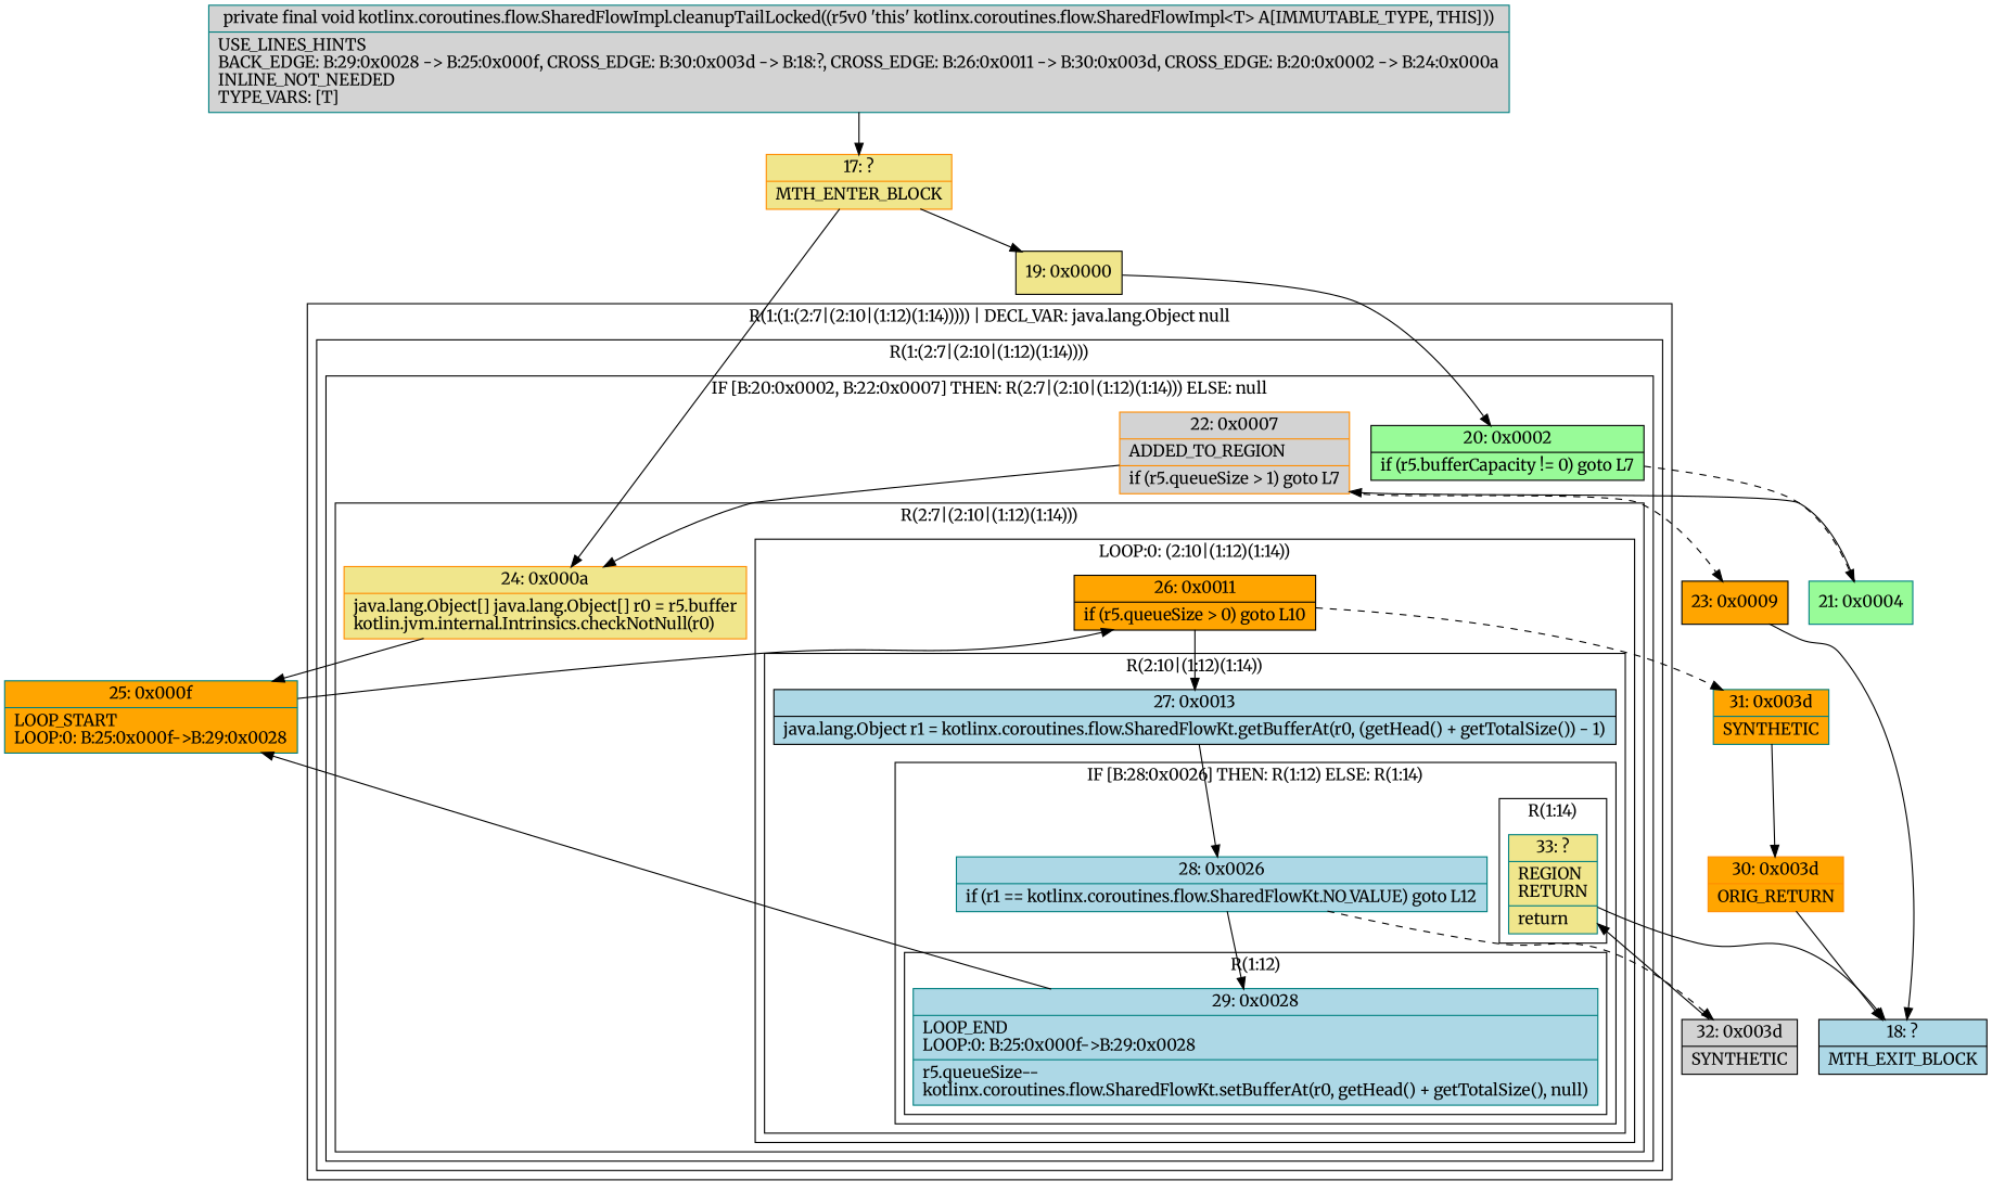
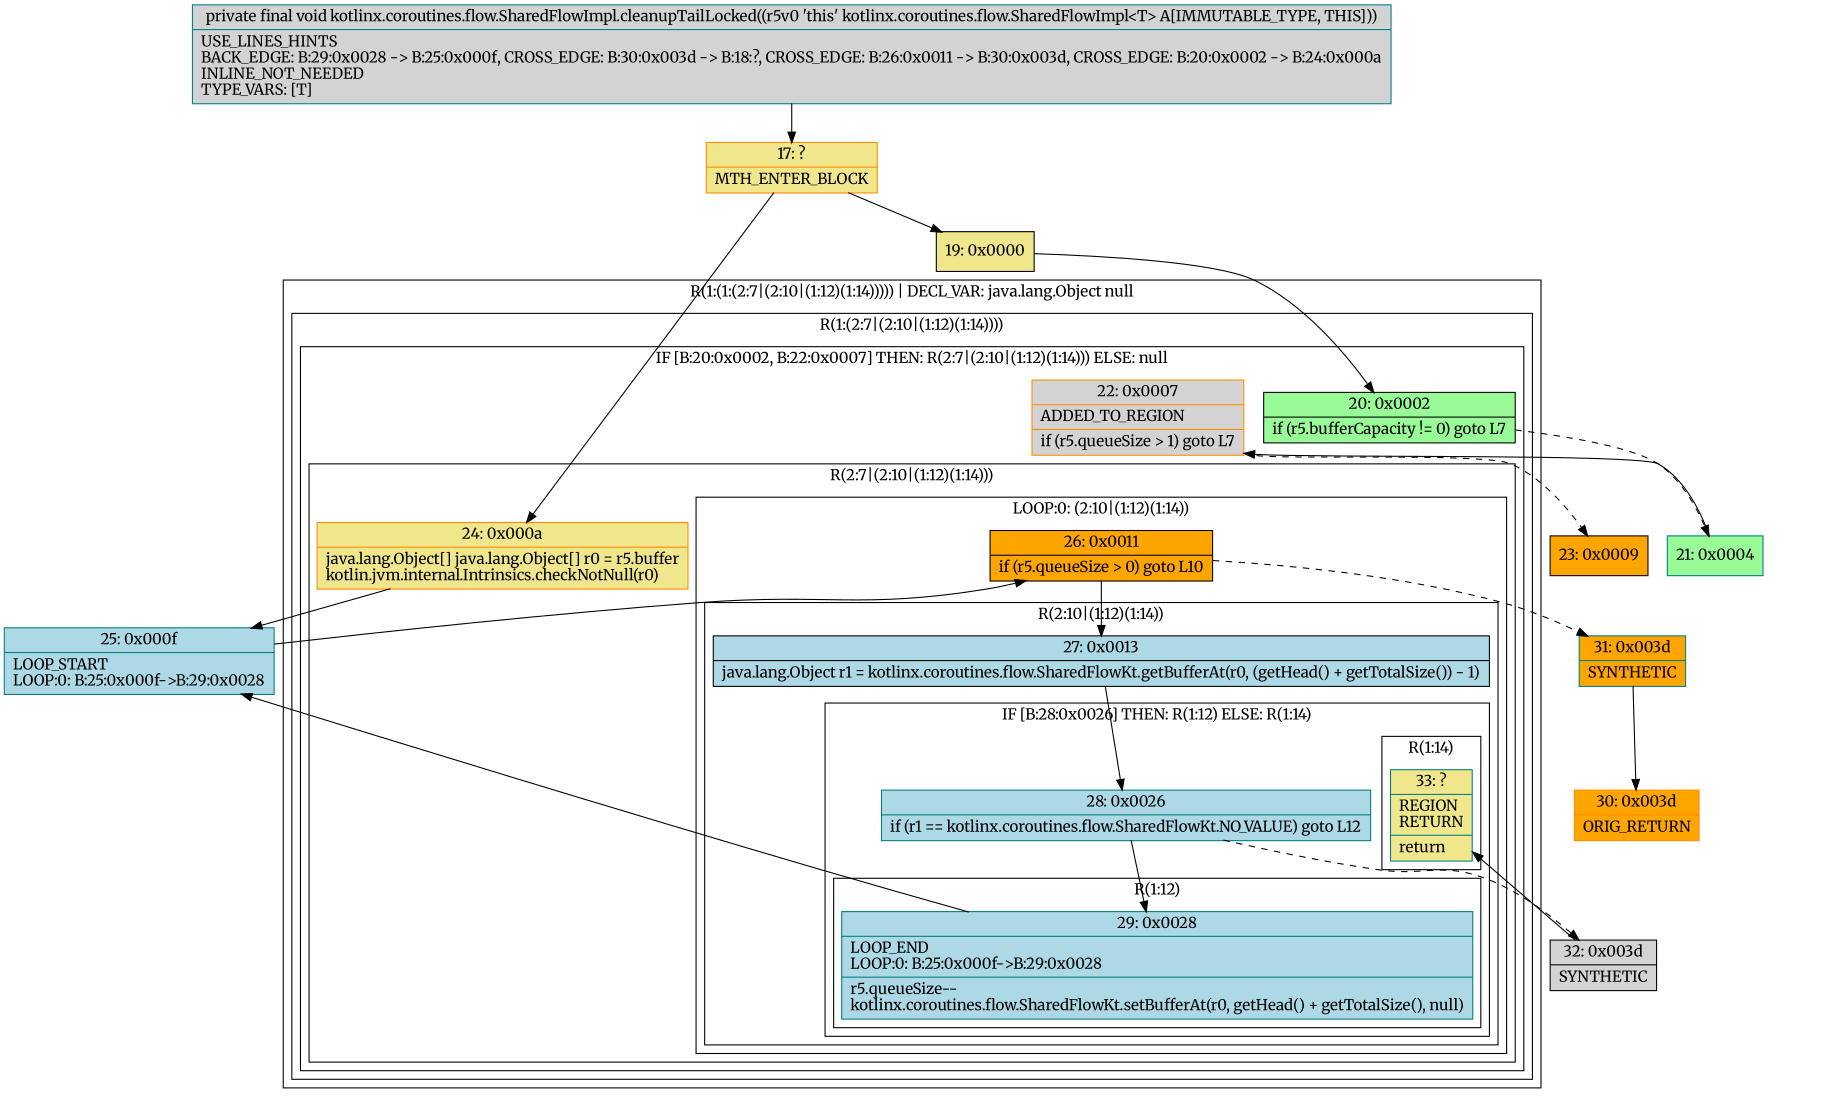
  digraph {
    fontname=Merriweather
    node [color=teal fillcolor=lightblue fontname=Merriweather shape=record style=filled]
    edge [fontname=Merriweather]
    n1 [label="{29\:\ 0x0028|LOOP_END\lLOOP:0: B:25:0x000f\-\>B:29:0x0028\l|r5.queueSize\-\-\lkotlinx.coroutines.flow.SharedFlowKt.setBufferAt(r0, getHead() + getTotalSize(), null)\l}"]
    n2 [fillcolor=khaki label="{33\:\ ?|REGION\lRETURN\l|return\l}"]
    n3 [label="{28\:\ 0x0026|if (r1 == kotlinx.coroutines.flow.SharedFlowKt.NO_VALUE) goto L12\l}"]
    n4 [color=black label="{27\:\ 0x0013|java.lang.Object r1 = kotlinx.coroutines.flow.SharedFlowKt.getBufferAt(r0, (getHead() + getTotalSize()) \- 1)\l}"]
    n5 [color=black fillcolor=orange label="{26\:\ 0x0011|if (r5.queueSize \> 0) goto L10\l}"]
    n6 [color=darkorange fillcolor=khaki label="{24\:\ 0x000a|java.lang.Object[] java.lang.Object[] r0 = r5.buffer\lkotlin.jvm.internal.Intrinsics.checkNotNull(r0)\l}"]
    n7 [color=black fillcolor=palegreen label="{20\:\ 0x0002|if (r5.bufferCapacity != 0) goto L7\l}"]
    n8 [color=darkorange fillcolor=lightgrey label="{22\:\ 0x0007|ADDED_TO_REGION\l|if (r5.queueSize \> 1) goto L7\l}"]
-   n9 [fillcolor=orange label="{25\:\ 0x000f|LOOP_START\lLOOP:0: B:25:0x000f\-\>B:29:0x0028\l}"]
-   n10 [color=black label="{18\:\ ?|MTH_EXIT_BLOCK\l}"]
+   n9 [label="{25\:\ 0x000f|LOOP_START\lLOOP:0: B:25:0x000f\-\>B:29:0x0028\l}"]
    n11 [color=black fillcolor=lightgrey label="{32\:\ 0x003d|SYNTHETIC\l}"]
    n12 [fillcolor=orange label="{31\:\ 0x003d|SYNTHETIC\l}"]
    n13 [fillcolor=palegreen label="{21\:\ 0x0004}"]
    n14 [color=black fillcolor=orange label="{23\:\ 0x0009}"]
    n15 [color=darkorange fillcolor=orange label="{30\:\ 0x003d|ORIG_RETURN\l}"]
    n16 [color=darkorange fillcolor=khaki label="{17\:\ ?|MTH_ENTER_BLOCK\l}"]
    n17 [color=black fillcolor=khaki label="{19\:\ 0x0000}"]
    n18 [fillcolor=lightgrey label="{private final void kotlinx.coroutines.flow.SharedFlowImpl.cleanupTailLocked((r5v0 'this' kotlinx.coroutines.flow.SharedFlowImpl\<T\> A[IMMUTABLE_TYPE, THIS]))  | USE_LINES_HINTS\lBACK_EDGE: B:29:0x0028 \-\> B:25:0x000f, CROSS_EDGE: B:30:0x003d \-\> B:18:?, CROSS_EDGE: B:26:0x0011 \-\> B:30:0x003d, CROSS_EDGE: B:20:0x0002 \-\> B:24:0x000a\lINLINE_NOT_NEEDED\lTYPE_VARS: [T]\l}"]
    subgraph cluster_1 {
      label="R(1:(1:(2:7|(2:10|(1:12)(1:14))))) | DECL_VAR: java.lang.Object null\l"
      subgraph cluster_2 {
        label="R(1:(2:7|(2:10|(1:12)(1:14))))"
        subgraph cluster_3 {
          label="IF [B:20:0x0002, B:22:0x0007] THEN: R(2:7|(2:10|(1:12)(1:14))) ELSE: null"
          n7
          n8
          subgraph cluster_4 {
            label="R(2:7|(2:10|(1:12)(1:14)))"
            n6
            subgraph cluster_5 {
              label="LOOP:0: (2:10|(1:12)(1:14))"
              n5
              subgraph cluster_6 {
                label="R(2:10|(1:12)(1:14))"
                n4
                subgraph cluster_7 {
                  label="IF [B:28:0x0026] THEN: R(1:12) ELSE: R(1:14)"
                  n3
                  subgraph cluster_8 {
                    label="R(1:12)"
                    n1
                  }
                  subgraph cluster_9 {
                    label="R(1:14)"
                    n2
                  }
                }
              }
            }
          }
        }
      }
    }
    n1 -> n9
-   n2 -> n10
    n3 -> n1
    n3 -> n11 [style=dashed]
    n4 -> n3
    n5 -> n4
    n5 -> n12 [style=dashed]
    n6 -> n9
    n7 -> n13 [style=dashed]
-   n8 -> n6
    n8 -> n14 [style=dashed]
    n9 -> n5
    n11 -> n2
    n12 -> n15
    n13 -> n8
-   n14 -> n10
-   n15 -> n10
    n16 -> n6
    n16 -> n17
    n17 -> n7
    n18 -> n16
  }
